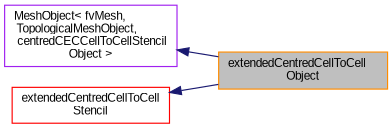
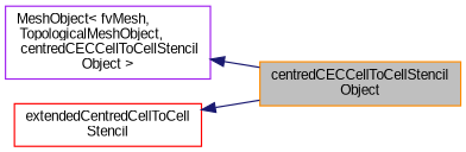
  digraph {
    rankdir=LR
    fontname="Liberation Sans"
    node [fontname="Liberation Sans" fontsize=10 shape=record]
    edge [color=midnightblue dir=back fontname="Liberation Sans" fontsize=10 labelfontname=Helvetica labelfontsize=10 style=solid]
-   n1 [color=darkorange fillcolor=grey75 fontcolor=black height=0.2 label="extendedCentredCellToCell\lObject" style=filled width=0.4]
+   n1 [color=darkorange fillcolor=grey75 fontcolor=black height=0.2 label="centredCECCellToCellStencil\lObject" style=filled width=0.4]
    n2 [color=purple height=0.2 label="MeshObject\< fvMesh,\l TopologicalMeshObject,\l centredCECCellToCellStencil\lObject \>" width=0.4]
    n3 [color=red height=0.2 label="extendedCentredCellToCell\lStencil" width=0.4]
    n2 -> n1
    n3 -> n1
  }
